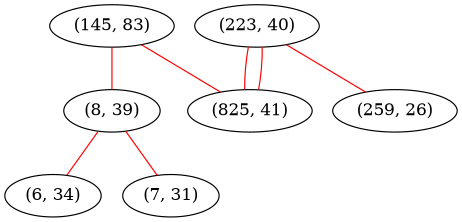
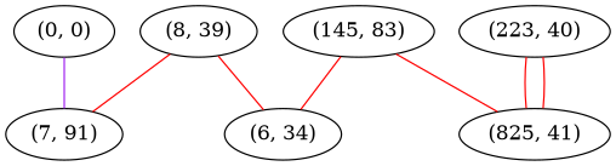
  graph {
    edge [color=red weight=1]
    n1 [label="(8, 39)"]
    "(145, 83)"
    n3 [label="(825, 41)"]
    "(6, 34)"
-   "(7, 31)"
+   "(7, 31)" [label="(7, 91)"]
+   "(0, 0)"
    n7 [label="(223, 40)"]
-   "(259, 26)"
    n1 -- "(6, 34)"
    n1 -- "(7, 31)"
-   "(145, 83)" -- n1
+   "(145, 83)" -- "(6, 34)"
    "(145, 83)" -- n3
+   "(0, 0)" -- "(7, 31)" [color=purple weight=4]
    n7 -- n3
    n7 -- n3
-   n7 -- "(259, 26)"
  }
